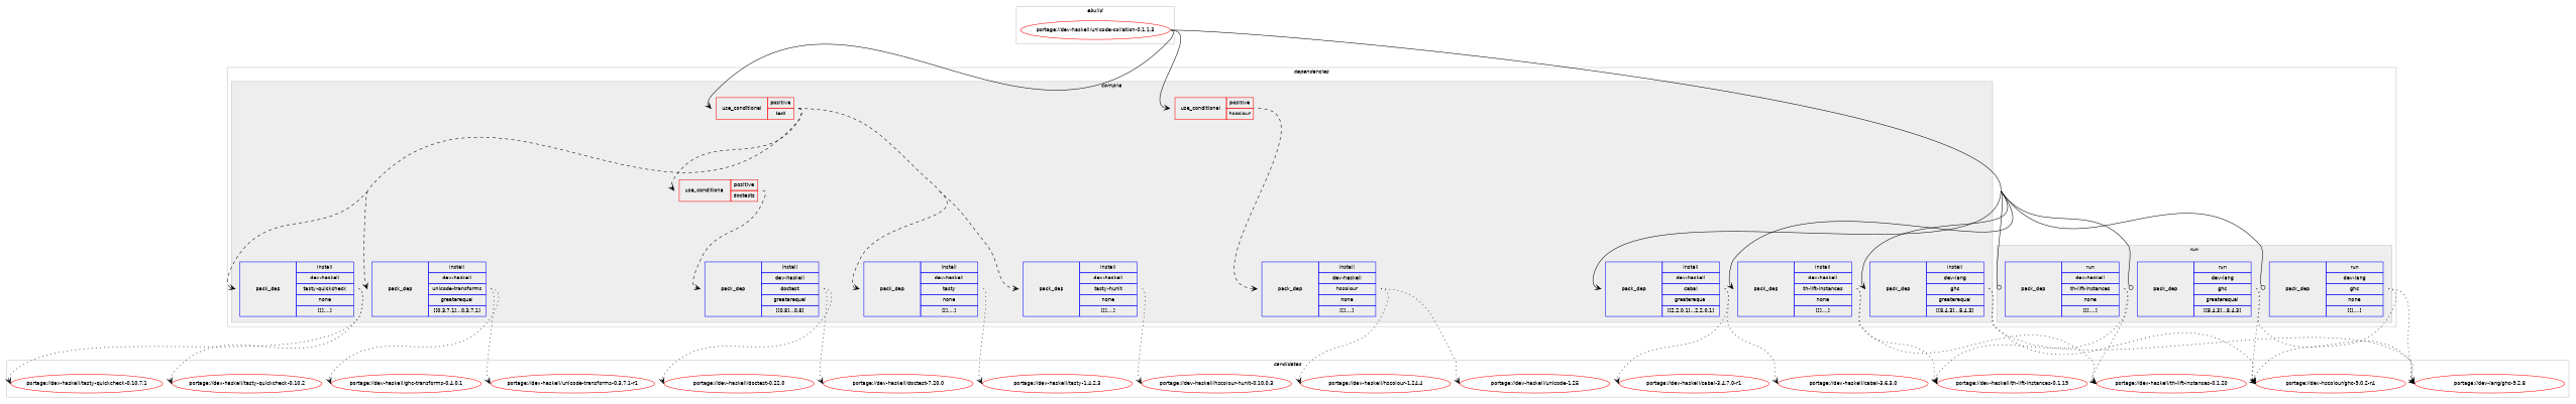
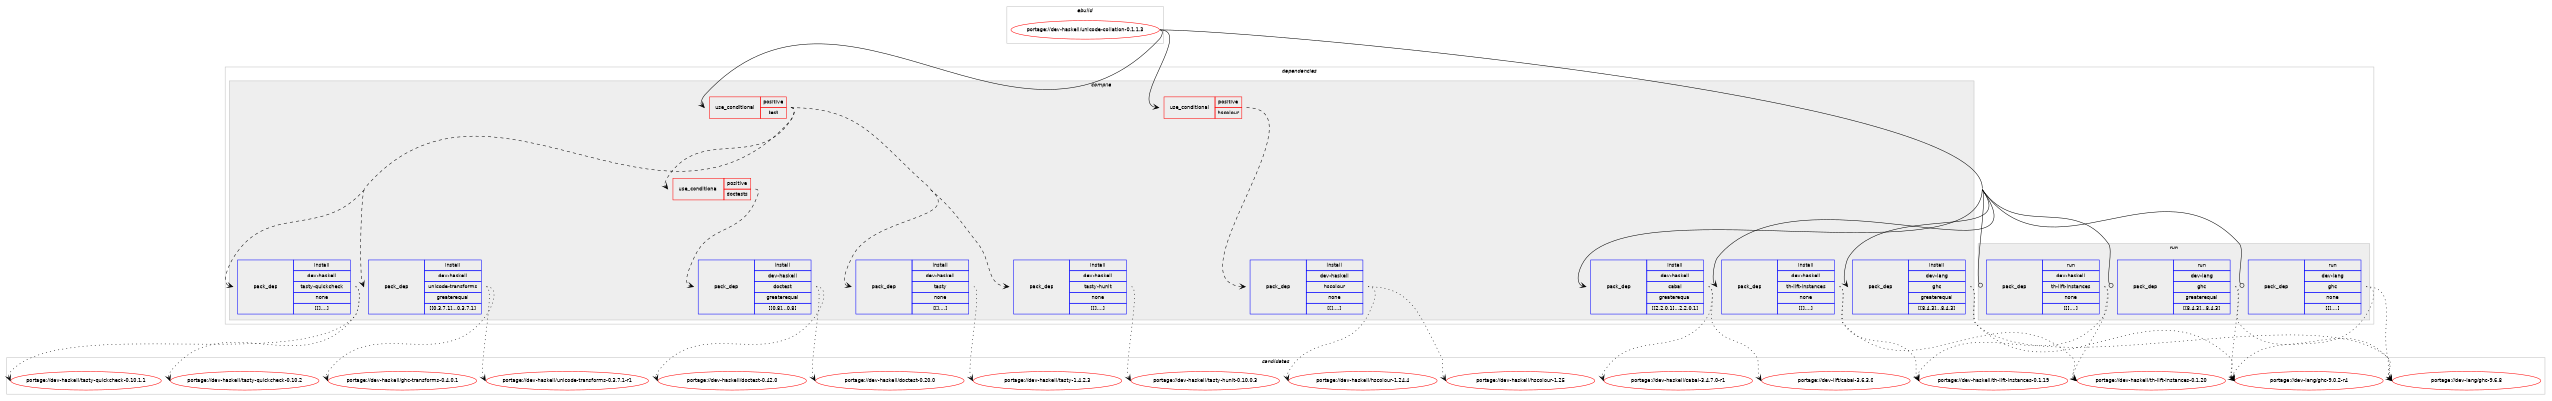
  digraph {
    compound=true
    concentrate=true
    fontname=Helvetica
    fontsize=10
    newrank=true
    rankdir=TB
    ranksep=1.5
    node [color=red fontname=Helvetica fontsize=10]
    edge [arrowhead=vee headport=w style=dotted tailport=e weight=100]
    n1 [label="portage://dev-haskell/unicode-collation-0.1.1.3" width=4]
    n2 [color=blue label=<<TABLE BORDER="0" CELLBORDER="1" CELLSPACING="0" CELLPADDING="4" WIDTH="220"><TR><TD ROWSPAN="6" CELLPADDING="30">pack_dep</TD></TR><TR><TD WIDTH="110">install</TD></TR><TR><TD>dev-haskell</TD></TR><TR><TD>hscolour</TD></TR><TR><TD>none</TD></TR><TR><TD>[[],,,,]</TD></TR></TABLE>> shape=none]
    n3 [label=<<TABLE BORDER="0" CELLBORDER="1" CELLSPACING="0" CELLPADDING="4"><TR><TD ROWSPAN="3" CELLPADDING="10">use_conditional</TD></TR><TR><TD>positive</TD></TR><TR><TD>hscolour</TD></TR></TABLE>> shape=none]
    n4 [color=blue label=<<TABLE BORDER="0" CELLBORDER="1" CELLSPACING="0" CELLPADDING="4" WIDTH="220"><TR><TD ROWSPAN="6" CELLPADDING="30">pack_dep</TD></TR><TR><TD WIDTH="110">install</TD></TR><TR><TD>dev-haskell</TD></TR><TR><TD>th-lift-instances</TD></TR><TR><TD>none</TD></TR><TR><TD>[[],,,,]</TD></TR></TABLE>> shape=none]
    n5 [color=blue label=<<TABLE BORDER="0" CELLBORDER="1" CELLSPACING="0" CELLPADDING="4" WIDTH="220"><TR><TD ROWSPAN="6" CELLPADDING="30">pack_dep</TD></TR><TR><TD WIDTH="110">install</TD></TR><TR><TD>dev-haskell</TD></TR><TR><TD>tasty</TD></TR><TR><TD>none</TD></TR><TR><TD>[[],,,,]</TD></TR></TABLE>> shape=none]
    n6 [color=blue label=<<TABLE BORDER="0" CELLBORDER="1" CELLSPACING="0" CELLPADDING="4" WIDTH="220"><TR><TD ROWSPAN="6" CELLPADDING="30">pack_dep</TD></TR><TR><TD WIDTH="110">install</TD></TR><TR><TD>dev-haskell</TD></TR><TR><TD>tasty-hunit</TD></TR><TR><TD>none</TD></TR><TR><TD>[[],,,,]</TD></TR></TABLE>> shape=none]
    n7 [color=blue label=<<TABLE BORDER="0" CELLBORDER="1" CELLSPACING="0" CELLPADDING="4" WIDTH="220"><TR><TD ROWSPAN="6" CELLPADDING="30">pack_dep</TD></TR><TR><TD WIDTH="110">install</TD></TR><TR><TD>dev-haskell</TD></TR><TR><TD>tasty-quickcheck</TD></TR><TR><TD>none</TD></TR><TR><TD>[[],,,,]</TD></TR></TABLE>> shape=none]
    n8 [color=blue label=<<TABLE BORDER="0" CELLBORDER="1" CELLSPACING="0" CELLPADDING="4" WIDTH="220"><TR><TD ROWSPAN="6" CELLPADDING="30">pack_dep</TD></TR><TR><TD WIDTH="110">install</TD></TR><TR><TD>dev-haskell</TD></TR><TR><TD>unicode-transforms</TD></TR><TR><TD>greaterequal</TD></TR><TR><TD>[[0,3,7,1],,,0.3.7.1]</TD></TR></TABLE>> shape=none]
    n9 [color=blue label=<<TABLE BORDER="0" CELLBORDER="1" CELLSPACING="0" CELLPADDING="4" WIDTH="220"><TR><TD ROWSPAN="6" CELLPADDING="30">pack_dep</TD></TR><TR><TD WIDTH="110">install</TD></TR><TR><TD>dev-haskell</TD></TR><TR><TD>doctest</TD></TR><TR><TD>greaterequal</TD></TR><TR><TD>[[0,8],,,0.8]</TD></TR></TABLE>> shape=none]
    n10 [label=<<TABLE BORDER="0" CELLBORDER="1" CELLSPACING="0" CELLPADDING="4"><TR><TD ROWSPAN="3" CELLPADDING="10">use_conditional</TD></TR><TR><TD>positive</TD></TR><TR><TD>doctests</TD></TR></TABLE>> shape=none]
    n11 [label=<<TABLE BORDER="0" CELLBORDER="1" CELLSPACING="0" CELLPADDING="4"><TR><TD ROWSPAN="3" CELLPADDING="10">use_conditional</TD></TR><TR><TD>positive</TD></TR><TR><TD>test</TD></TR></TABLE>> shape=none]
    n12 [color=blue label=<<TABLE BORDER="0" CELLBORDER="1" CELLSPACING="0" CELLPADDING="4" WIDTH="220"><TR><TD ROWSPAN="6" CELLPADDING="30">pack_dep</TD></TR><TR><TD WIDTH="110">install</TD></TR><TR><TD>dev-haskell</TD></TR><TR><TD>cabal</TD></TR><TR><TD>greaterequal</TD></TR><TR><TD>[[2,2,0,1],,,2.2.0.1]</TD></TR></TABLE>> shape=none]
    n13 [color=blue label=<<TABLE BORDER="0" CELLBORDER="1" CELLSPACING="0" CELLPADDING="4" WIDTH="220"><TR><TD ROWSPAN="6" CELLPADDING="30">pack_dep</TD></TR><TR><TD WIDTH="110">install</TD></TR><TR><TD>dev-lang</TD></TR><TR><TD>ghc</TD></TR><TR><TD>greaterequal</TD></TR><TR><TD>[[8,4,3],,,8.4.3]</TD></TR></TABLE>> shape=none]
    n14 [color=blue label=<<TABLE BORDER="0" CELLBORDER="1" CELLSPACING="0" CELLPADDING="4" WIDTH="220"><TR><TD ROWSPAN="6" CELLPADDING="30">pack_dep</TD></TR><TR><TD WIDTH="110">run</TD></TR><TR><TD>dev-haskell</TD></TR><TR><TD>th-lift-instances</TD></TR><TR><TD>none</TD></TR><TR><TD>[[],,,,]</TD></TR></TABLE>> shape=none]
    n15 [color=blue label=<<TABLE BORDER="0" CELLBORDER="1" CELLSPACING="0" CELLPADDING="4" WIDTH="220"><TR><TD ROWSPAN="6" CELLPADDING="30">pack_dep</TD></TR><TR><TD WIDTH="110">run</TD></TR><TR><TD>dev-lang</TD></TR><TR><TD>ghc</TD></TR><TR><TD>greaterequal</TD></TR><TR><TD>[[8,4,3],,,8.4.3]</TD></TR></TABLE>> shape=none]
    n16 [color=blue label=<<TABLE BORDER="0" CELLBORDER="1" CELLSPACING="0" CELLPADDING="4" WIDTH="220"><TR><TD ROWSPAN="6" CELLPADDING="30">pack_dep</TD></TR><TR><TD WIDTH="110">run</TD></TR><TR><TD>dev-lang</TD></TR><TR><TD>ghc</TD></TR><TR><TD>none</TD></TR><TR><TD>[[],,,,]</TD></TR></TABLE>> shape=none]
    n17 [label="portage://dev-haskell/tasty-1.4.2.3" width=4]
-   n18 [label="portage://dev-haskell/unicode-1.25" width=4]
+   n18 [label="portage://dev-haskell/hscolour-1.25" width=4]
    n19 [label="portage://dev-haskell/hscolour-1.24.4" width=4]
-   n20 [label="portage://dev-haskell/hscolour-hunit-0.10.0.3" width=4]
+   n20 [label="portage://dev-haskell/tasty-hunit-0.10.0.3" width=4]
    n21 [label="portage://dev-haskell/tasty-quickcheck-0.10.2" width=4]
-   n22 [label="portage://dev-haskell/tasty-quickcheck-0.10.7.1" width=4]
+   n22 [label="portage://dev-haskell/tasty-quickcheck-0.10.1.1" width=4]
    n23 [label="portage://dev-haskell/ghc-transforms-0.4.0.1" width=4]
    n24 [label="portage://dev-haskell/unicode-transforms-0.3.7.1-r1" width=4]
-   n25 [label="portage://dev-haskell/doctest-0.22.0" width=4]
-   n26 [label="portage://dev-haskell/doctest-7.20.0" width=4]
-   n27 [label="portage://dev-haskell/cabal-3.6.3.0" width=4]
+   n25 [label="portage://dev-haskell/doctest-0.42.0" width=4]
+   n26 [label="portage://dev-haskell/doctest-0.20.0" width=4]
+   n27 [label="portage://dev-lift/cabal-3.6.3.0" width=4]
    n28 [label="portage://dev-haskell/cabal-3.4.7.0-r1" width=4]
    n29 [label="portage://dev-haskell/th-lift-instances-0.1.20" width=4]
    n30 [label="portage://dev-haskell/th-lift-instances-0.1.19" width=4]
-   n31 [label="portage://dev-lang/ghc-9.2.8" width=4]
-   n32 [label="portage://dev-hscolour/ghc-9.0.2-r4" width=4]
+   n31 [label="portage://dev-lang/ghc-9.6.8" width=4]
+   n32 [label="portage://dev-lang/ghc-9.0.2-r4" width=4]
    subgraph cluster_1 {
      color=gray
      label=<<i>ebuild</i>>
      n1
    }
    subgraph cluster_2 {
      color=gray
      label=<<i>dependencies</i>>
      subgraph cluster_3 {
        color=gray
        fillcolor="#eeeeee"
        label=<<i>compile</i>>
        style=filled
        subgraph sub_4 {
          color=gray
          fillcolor="#eeeeee"
          label=<<i>compile</i>>
          style=filled
          n3
          subgraph sub_5 {
            color=gray
            fillcolor="#eeeeee"
            label=<<i>compile</i>>
            style=filled
            n2
          }
        }
        subgraph sub_6 {
          color=gray
          fillcolor="#eeeeee"
          label=<<i>compile</i>>
          style=filled
          n4
        }
        subgraph sub_7 {
          color=gray
          fillcolor="#eeeeee"
          label=<<i>compile</i>>
          style=filled
          n11
          subgraph sub_8 {
            color=gray
            fillcolor="#eeeeee"
            label=<<i>compile</i>>
            style=filled
            n5
          }
          subgraph sub_9 {
            color=gray
            fillcolor="#eeeeee"
            label=<<i>compile</i>>
            style=filled
            n6
          }
          subgraph sub_10 {
            color=gray
            fillcolor="#eeeeee"
            label=<<i>compile</i>>
            style=filled
            n7
          }
          subgraph sub_11 {
            color=gray
            fillcolor="#eeeeee"
            label=<<i>compile</i>>
            style=filled
            n8
          }
          subgraph sub_12 {
            color=gray
            fillcolor="#eeeeee"
            label=<<i>compile</i>>
            style=filled
            n10
            subgraph sub_13 {
              color=gray
              fillcolor="#eeeeee"
              label=<<i>compile</i>>
              style=filled
              n9
            }
          }
        }
        subgraph sub_14 {
          color=gray
          fillcolor="#eeeeee"
          label=<<i>compile</i>>
          style=filled
          n12
        }
        subgraph sub_15 {
          color=gray
          fillcolor="#eeeeee"
          label=<<i>compile</i>>
          style=filled
          n13
        }
      }
      subgraph cluster_16 {
        color=gray
        fillcolor="#eeeeee"
        label=<<i>compile and run</i>>
        style=filled
      }
      subgraph cluster_17 {
        color=gray
        fillcolor="#eeeeee"
        label=<<i>run</i>>
        style=filled
        subgraph sub_18 {
          color=gray
          fillcolor="#eeeeee"
          label=<<i>run</i>>
          style=filled
          n14
        }
        subgraph sub_19 {
          color=gray
          fillcolor="#eeeeee"
          label=<<i>run</i>>
          style=filled
          n15
        }
        subgraph sub_20 {
          color=gray
          fillcolor="#eeeeee"
          label=<<i>run</i>>
          style=filled
          n16
        }
      }
    }
    subgraph cluster_21 {
      color=gray
      label=<<i>candidates</i>>
      rank=same
      subgraph sub_22 {
        color=black
        label=<<i>candidates</i>>
        nodesep=1
        rank=same
        n17
      }
      subgraph sub_23 {
        color=black
        label=<<i>candidates</i>>
        nodesep=1
        rank=same
        n18
        n19
      }
      subgraph sub_24 {
        color=black
        label=<<i>candidates</i>>
        nodesep=1
        rank=same
        n20
      }
      subgraph sub_25 {
        color=black
        label=<<i>candidates</i>>
        nodesep=1
        rank=same
        n21
        n22
      }
      subgraph sub_26 {
        color=black
        label=<<i>candidates</i>>
        nodesep=1
        rank=same
        n23
        n24
      }
      subgraph sub_27 {
        color=black
        label=<<i>candidates</i>>
        nodesep=1
        rank=same
        n25
        n26
      }
      subgraph sub_28 {
        color=black
        label=<<i>candidates</i>>
        nodesep=1
        rank=same
        n27
        n28
      }
      subgraph sub_29 {
        color=black
        label=<<i>candidates</i>>
        nodesep=1
        rank=same
        n29
        n30
      }
      subgraph sub_30 {
        color=black
        label=<<i>candidates</i>>
        nodesep=1
        rank=same
        n31
        n32
      }
      subgraph sub_31 {
        color=black
        label=<<i>candidates</i>>
        nodesep=1
        rank=same
        n29
        n30
      }
      subgraph sub_32 {
        color=black
        label=<<i>candidates</i>>
        nodesep=1
        rank=same
        n31
        n32
      }
      subgraph sub_33 {
        color=black
        label=<<i>candidates</i>>
        nodesep=1
        rank=same
        n31
        n32
      }
    }
    n1 -> n3 [style=solid weight=20]
    n1 -> n4 [style=solid weight=20]
    n1 -> n11 [style=solid weight=20]
    n1 -> n12 [style=solid weight=20]
    n1 -> n13 [style=solid weight=20]
    n1 -> n14 [arrowhead=odot style=solid weight=20]
    n1 -> n15 [arrowhead=odot style=solid weight=20]
    n1 -> n16 [arrowhead=odot style=solid weight=20]
    n2 -> n18
    n2 -> n19
    n3 -> n2 [style=dashed weight=20]
    n4 -> n29
    n4 -> n30
    n5 -> n17
    n6 -> n20
    n7 -> n21
    n7 -> n22
    n8 -> n23
    n8 -> n24
    n9 -> n25
    n9 -> n26
    n10 -> n9 [style=dashed weight=20]
    n11 -> n5 [style=dashed weight=20]
    n11 -> n6 [style=dashed weight=20]
    n11 -> n7 [style=dashed weight=20]
    n11 -> n8 [style=dashed weight=20]
    n11 -> n10 [style=dashed weight=20]
    n12 -> n27
    n12 -> n28
    n13 -> n31
    n13 -> n32
    n14 -> n29
    n14 -> n30
    n15 -> n31
    n15 -> n32
    n16 -> n31
    n16 -> n32
  }
